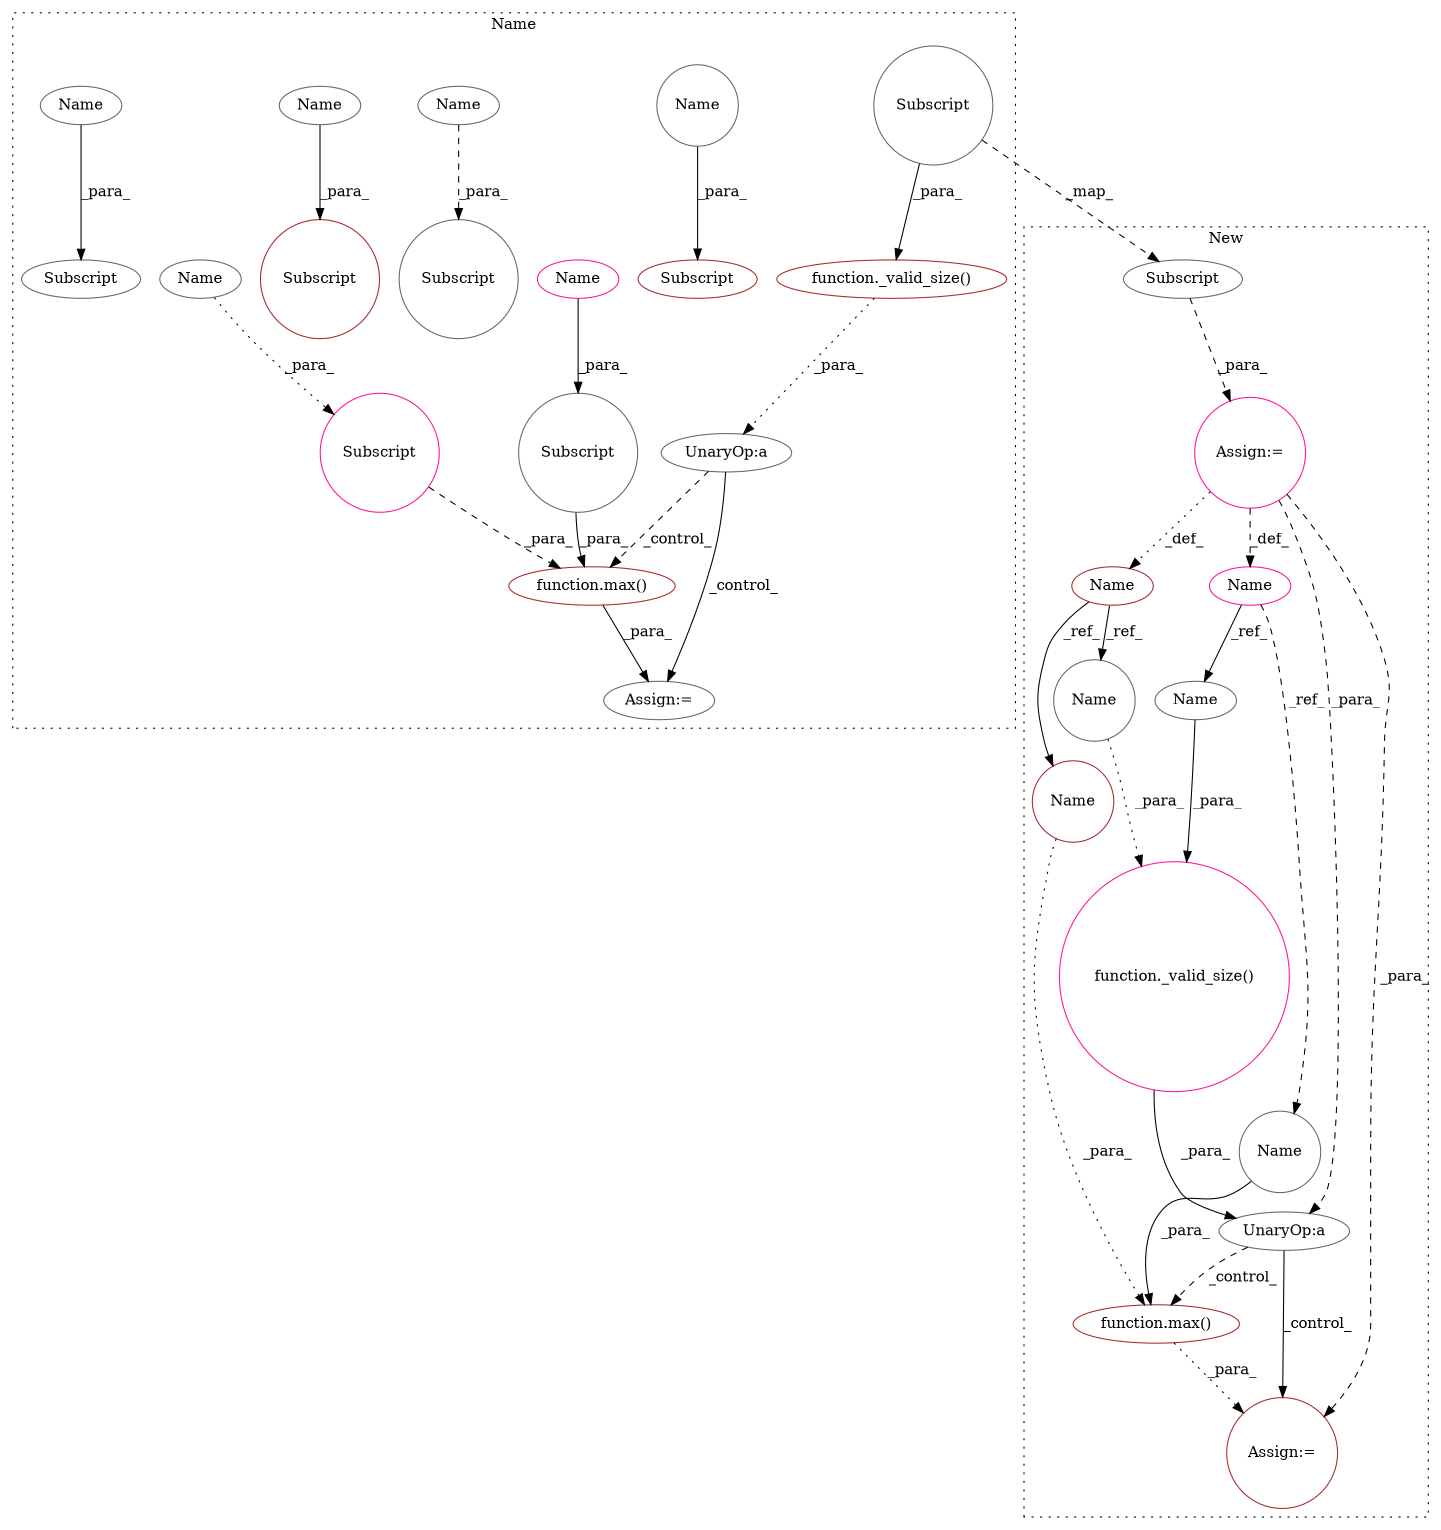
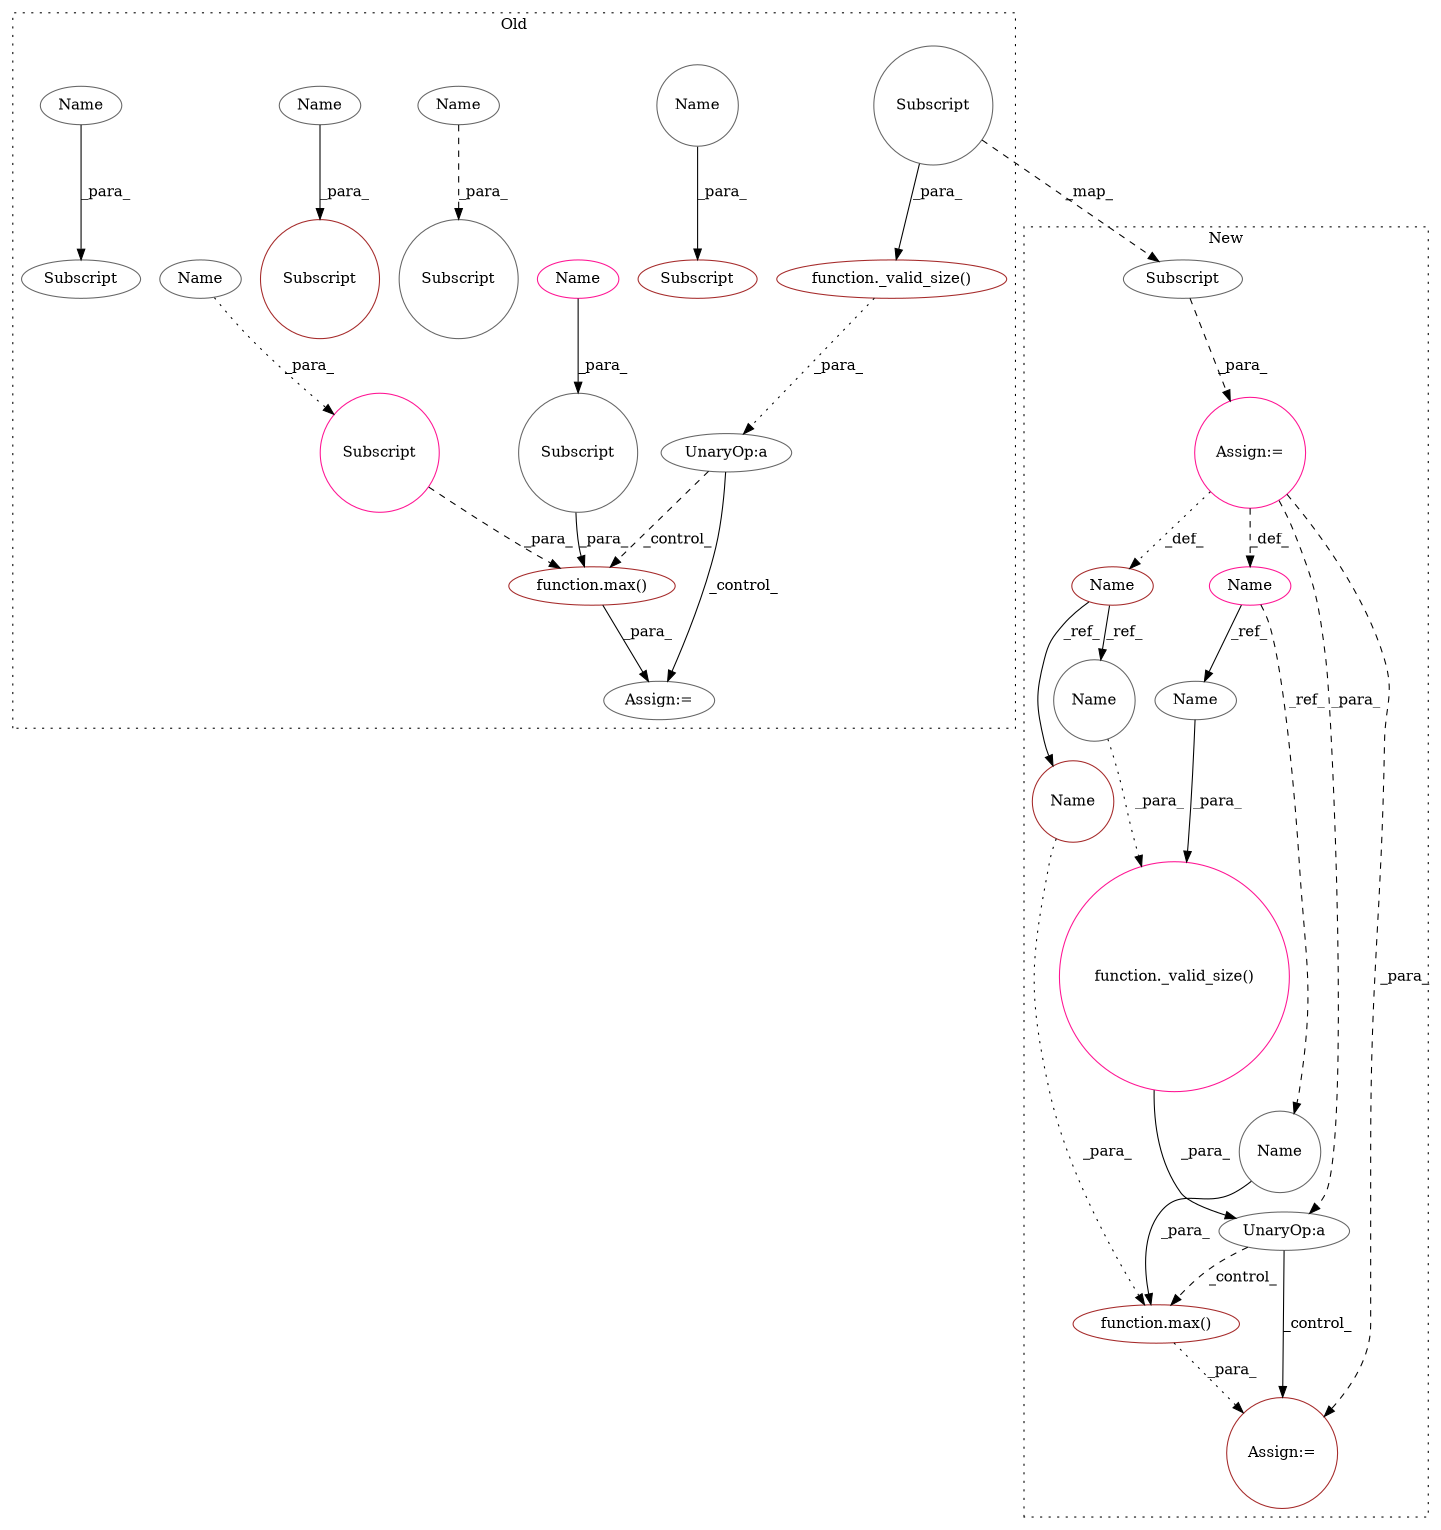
  digraph {
    node [a=87 l=3 shape=ellipse color=gray40]
    edge [style=solid]
    n1 [a=63 l="14,0" label=Subscript s="11636,0" shape=circle color=brown]
    n2 [a=63 l="14,0" label=Subscript s="11620,0" shape=circle]
    n3 [a=61 l=62 label="UnaryOp:a" s=10960]
    n4 [a=63 l="14,0" label=Subscript s="11350,0" color=brown]
    n5 [a=75 l="4,1" label="function.max()" s="11404,11450" color=brown]
    n6 [a=63 l="14,0" label=Subscript s="11436,0" shape=circle]
    n7 [a=68 label="Assign:=" s=11401]
    n8 [a=63 l="14,0" label=Subscript s="11420,0" shape=circle color=deeppink]
    n9 [a=63 l="14,0" label=Subscript s="10976,0" shape=circle]
    n10 [a=75 l="12,1" label="function._valid_size()" s="10964,11021" color=brown]
    n11 [a=63 l="14,0" label=Subscript s="11334,0"]
    n12 [label=Name s=11360 shape=circle]
    n13 [label=Name s=11446 color=deeppink]
    n14 [label=Name s=11630]
    n15 [label=Name s=11646]
    n16 [label=Name s=11430]
    n17 [label=Name s=11344]
    n18 [a=75 l="12,1" label="function._valid_size()" s="11413,11458" shape=circle color=deeppink]
    n19 [a=61 l=50 label="UnaryOp:a" s=11409]
    n20 [a=75 l="4,1" label="function.max()" s="11829,11863" color=brown]
    n21 [l=8 label=Name s=11317 color=brown]
    n22 [l=8 label=Name s=11351 color=deeppink]
    n23 [a=68 label="Assign:=" s=11826 shape=circle color=brown]
    n24 [a=68 label="Assign:=" s=11325 shape=circle color=deeppink]
    n25 [a=63 l="14,0" label=Subscript s="11328,0"]
    n26 [l=8 label=Name s=11425 shape=circle]
    n27 [l=8 label=Name s=11845 shape=circle color=brown]
    n28 [l=8 label=Name s=11855 shape=circle]
    n29 [l=8 label=Name s=11435]
    subgraph cluster_1 {
-     label=Name
+     label=Old
      style=dotted
      n1
      n2
      n3
      n4
      n5
      n6
      n7
      n8
      n9
      n10
      n11
      n12
      n13
      n14
      n15
      n16
      n17
    }
    subgraph cluster_2 {
      label=New
      style=dotted
      n18
      n19
      n20
      n21
      n22
      n23
      n24
      n25
      n26
      n27
      n28
      n29
    }
    n3 -> n5 [label=_control_ style=dashed]
    n3 -> n7 [label=_control_]
    n5 -> n7 [label=_para_]
    n6 -> n5 [label=_para_]
    n8 -> n5 [label=_para_ style=dashed]
    n9 -> n10 [label=_para_]
    n9 -> n25 [label=_map_ style=dashed]
    n10 -> n3 [label=_para_ style=dotted]
    n12 -> n4 [label=_para_]
    n13 -> n6 [label=_para_]
    n14 -> n2 [label=_para_ style=dashed]
    n15 -> n1 [label=_para_]
    n16 -> n8 [label=_para_ style=dotted]
    n17 -> n11 [label=_para_]
    n18 -> n19 [label=_para_]
    n19 -> n20 [label=_control_ style=dashed]
    n19 -> n23 [label=_control_]
    n20 -> n23 [label=_para_ style=dotted]
    n21 -> n26 [label=_ref_]
    n21 -> n27 [label=_ref_]
    n22 -> n28 [label=_ref_ style=dashed]
    n22 -> n29 [label=_ref_]
    n24 -> n19 [label=_para_ style=dashed]
    n24 -> n21 [label=_def_ style=dotted]
    n24 -> n22 [label=_def_ style=dashed]
    n24 -> n23 [label=_para_ style=dashed]
    n25 -> n24 [label=_para_ style=dashed]
    n26 -> n18 [label=_para_ style=dotted]
    n27 -> n20 [label=_para_ style=dotted]
    n28 -> n20 [label=_para_]
    n29 -> n18 [label=_para_]
  }
